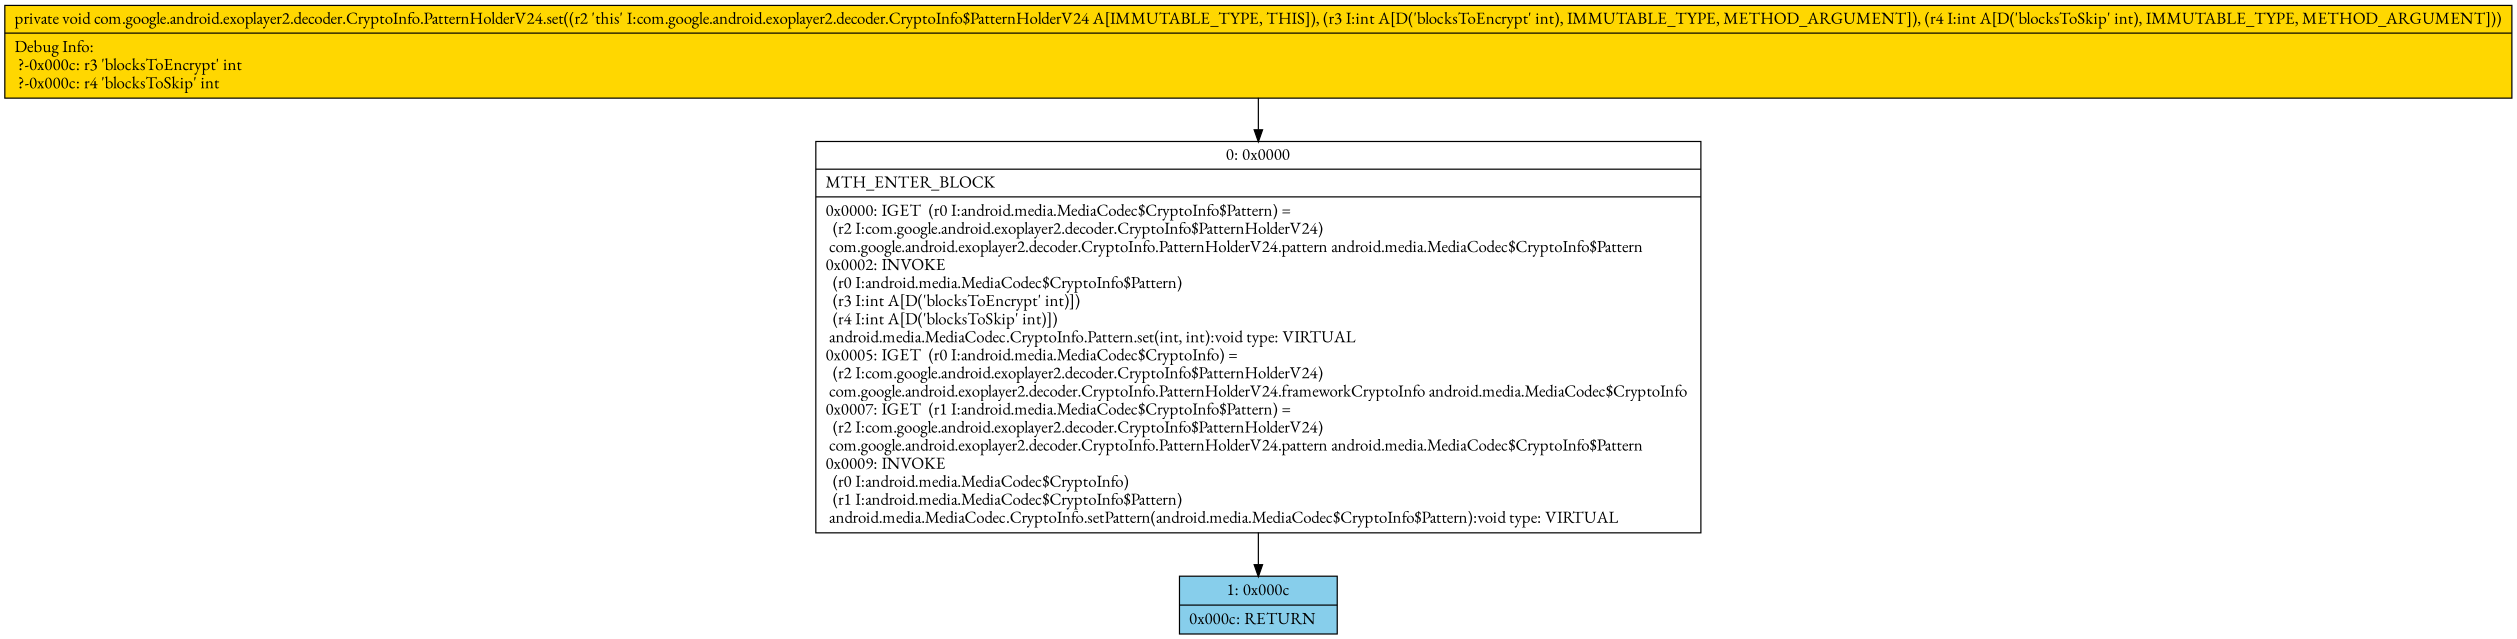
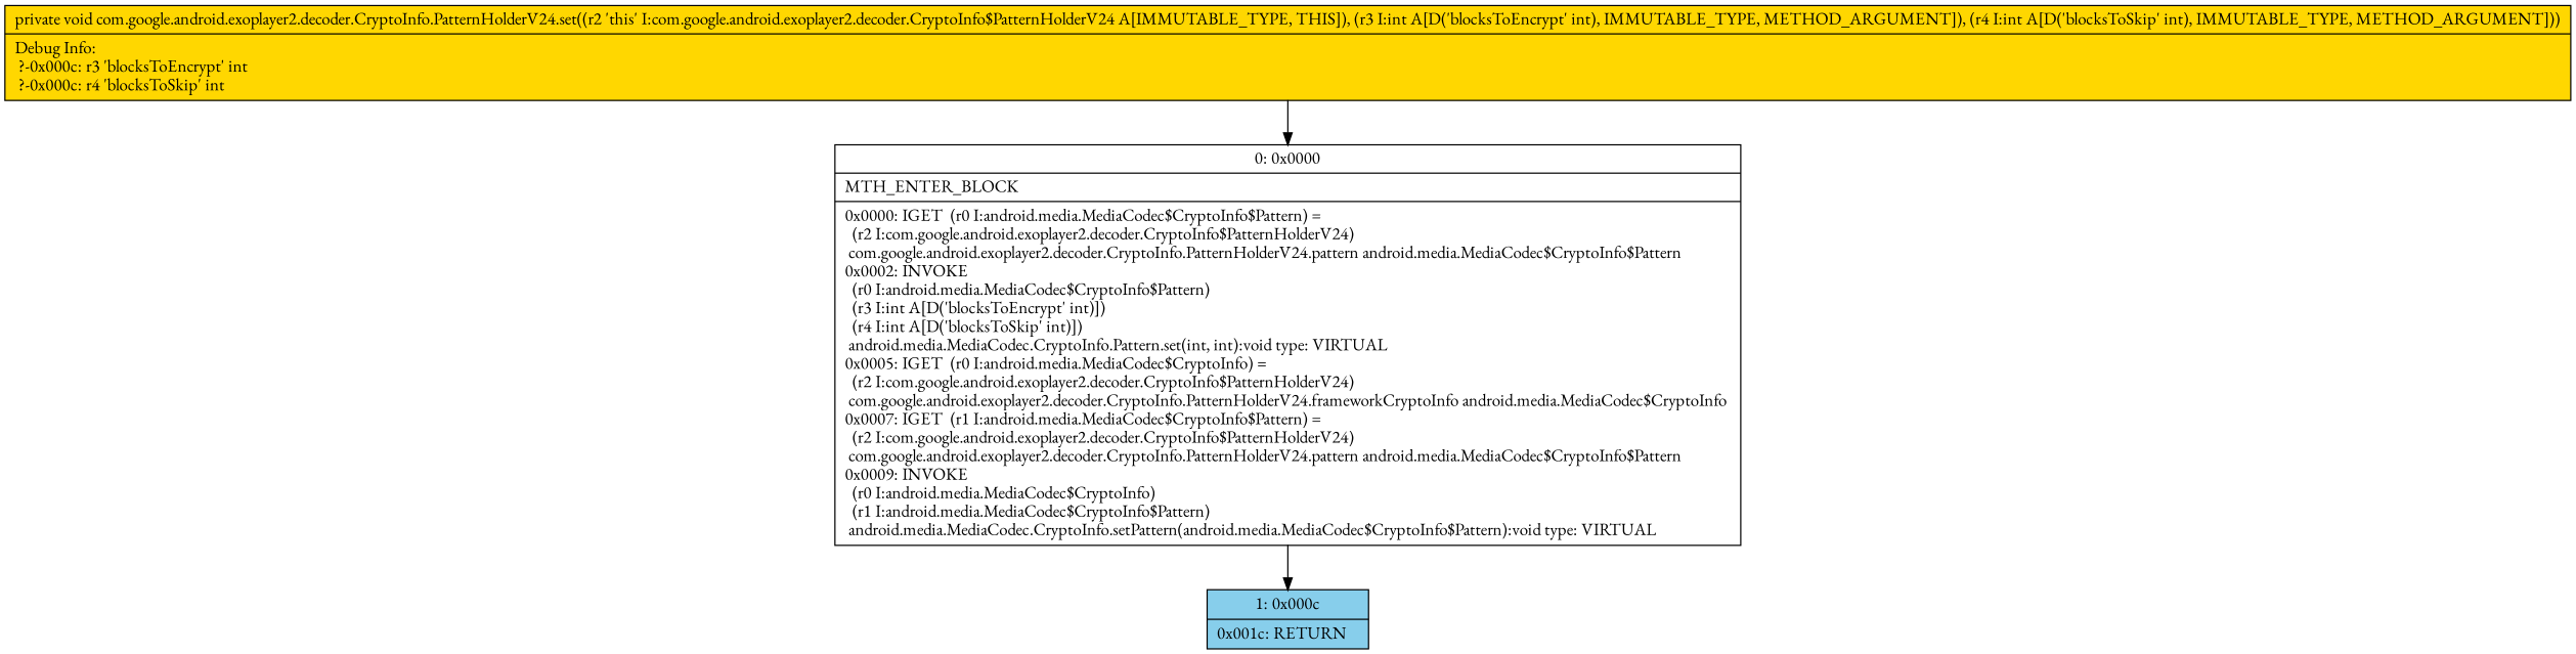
  digraph {
    fontname="EB Garamond"
    node [shape=record style=filled fontname="EB Garamond"]
    edge [fontname="EB Garamond"]
    n1 [label="{0\:\ 0x0000|MTH_ENTER_BLOCK\l|0x0000: IGET  (r0 I:android.media.MediaCodec$CryptoInfo$Pattern) = \l  (r2 I:com.google.android.exoplayer2.decoder.CryptoInfo$PatternHolderV24)\l com.google.android.exoplayer2.decoder.CryptoInfo.PatternHolderV24.pattern android.media.MediaCodec$CryptoInfo$Pattern \l0x0002: INVOKE  \l  (r0 I:android.media.MediaCodec$CryptoInfo$Pattern)\l  (r3 I:int A[D('blocksToEncrypt' int)])\l  (r4 I:int A[D('blocksToSkip' int)])\l android.media.MediaCodec.CryptoInfo.Pattern.set(int, int):void type: VIRTUAL \l0x0005: IGET  (r0 I:android.media.MediaCodec$CryptoInfo) = \l  (r2 I:com.google.android.exoplayer2.decoder.CryptoInfo$PatternHolderV24)\l com.google.android.exoplayer2.decoder.CryptoInfo.PatternHolderV24.frameworkCryptoInfo android.media.MediaCodec$CryptoInfo \l0x0007: IGET  (r1 I:android.media.MediaCodec$CryptoInfo$Pattern) = \l  (r2 I:com.google.android.exoplayer2.decoder.CryptoInfo$PatternHolderV24)\l com.google.android.exoplayer2.decoder.CryptoInfo.PatternHolderV24.pattern android.media.MediaCodec$CryptoInfo$Pattern \l0x0009: INVOKE  \l  (r0 I:android.media.MediaCodec$CryptoInfo)\l  (r1 I:android.media.MediaCodec$CryptoInfo$Pattern)\l android.media.MediaCodec.CryptoInfo.setPattern(android.media.MediaCodec$CryptoInfo$Pattern):void type: VIRTUAL \l}" fillcolor=white]
-   n2 [label="{1\:\ 0x000c|0x000c: RETURN   \l}" fillcolor=skyblue]
+   n2 [label="{1\:\ 0x000c|0x001c: RETURN   \l}" fillcolor=skyblue]
    n3 [label="{private void com.google.android.exoplayer2.decoder.CryptoInfo.PatternHolderV24.set((r2 'this' I:com.google.android.exoplayer2.decoder.CryptoInfo$PatternHolderV24 A[IMMUTABLE_TYPE, THIS]), (r3 I:int A[D('blocksToEncrypt' int), IMMUTABLE_TYPE, METHOD_ARGUMENT]), (r4 I:int A[D('blocksToSkip' int), IMMUTABLE_TYPE, METHOD_ARGUMENT]))  | Debug Info:\l  ?\-0x000c: r3 'blocksToEncrypt' int\l  ?\-0x000c: r4 'blocksToSkip' int\l}" fillcolor=gold]
    n1 -> n2
    n3 -> n1
  }
